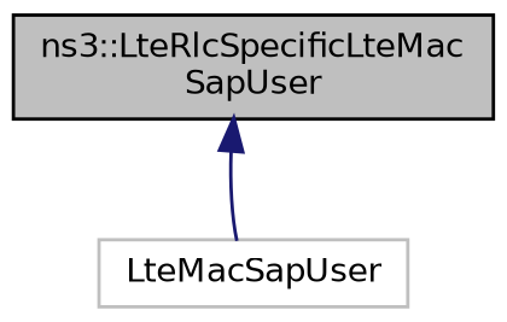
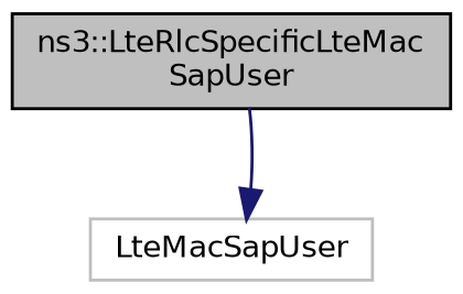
  digraph {
    node [fontname=Helvetica fontsize=10 shape=record style=filled]
    n1 [color=black fillcolor=grey75 fontcolor=black height=0.2 label="ns3::LteRlcSpecificLteMac\lSapUser" width=0.4]
    n2 [color=grey75 fillcolor=white height=0.2 label=LteMacSapUser width=0.4]
-   n1 -> n2 [color=midnightblue dir=back fontname=Helvetica fontsize=10 labelfontname=Helvetica labelfontsize=10 style=solid]
+   n2 -> n1 [color=midnightblue dir=back fontname=Helvetica fontsize=10 labelfontname=Helvetica labelfontsize=10 style=solid]
  }
